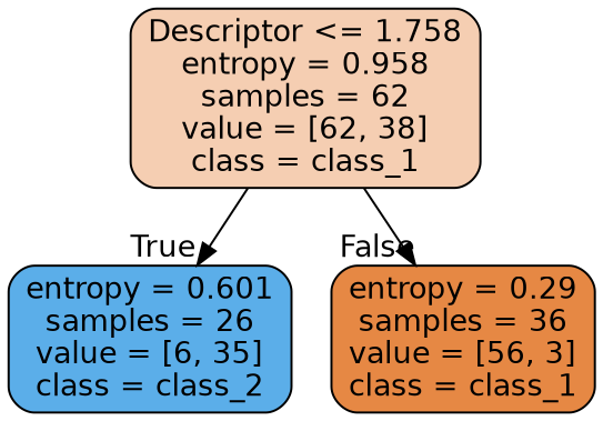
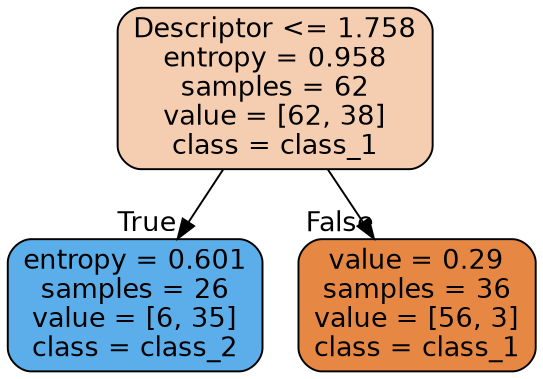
  digraph {
    node [color=black fontname=helvetica shape=box style="filled, rounded"]
    edge [fontname=helvetica labeldistance=2.5]
    n1 [fillcolor="#f5ceb2" label="Descriptor <= 1.758\nentropy = 0.958\nsamples = 62\nvalue = [62, 38]\nclass = class_1"]
    n2 [fillcolor="#5baee9" label="entropy = 0.601\nsamples = 26\nvalue = [6, 35]\nclass = class_2"]
-   n3 [fillcolor="#e68844" label="entropy = 0.29\nsamples = 36\nvalue = [56, 3]\nclass = class_1"]
+   n3 [fillcolor="#e68844" label="value = 0.29\nsamples = 36\nvalue = [56, 3]\nclass = class_1"]
    n1 -> n2 [headlabel=True labelangle=45]
    n1 -> n3 [headlabel=False labelangle=-45]
  }
